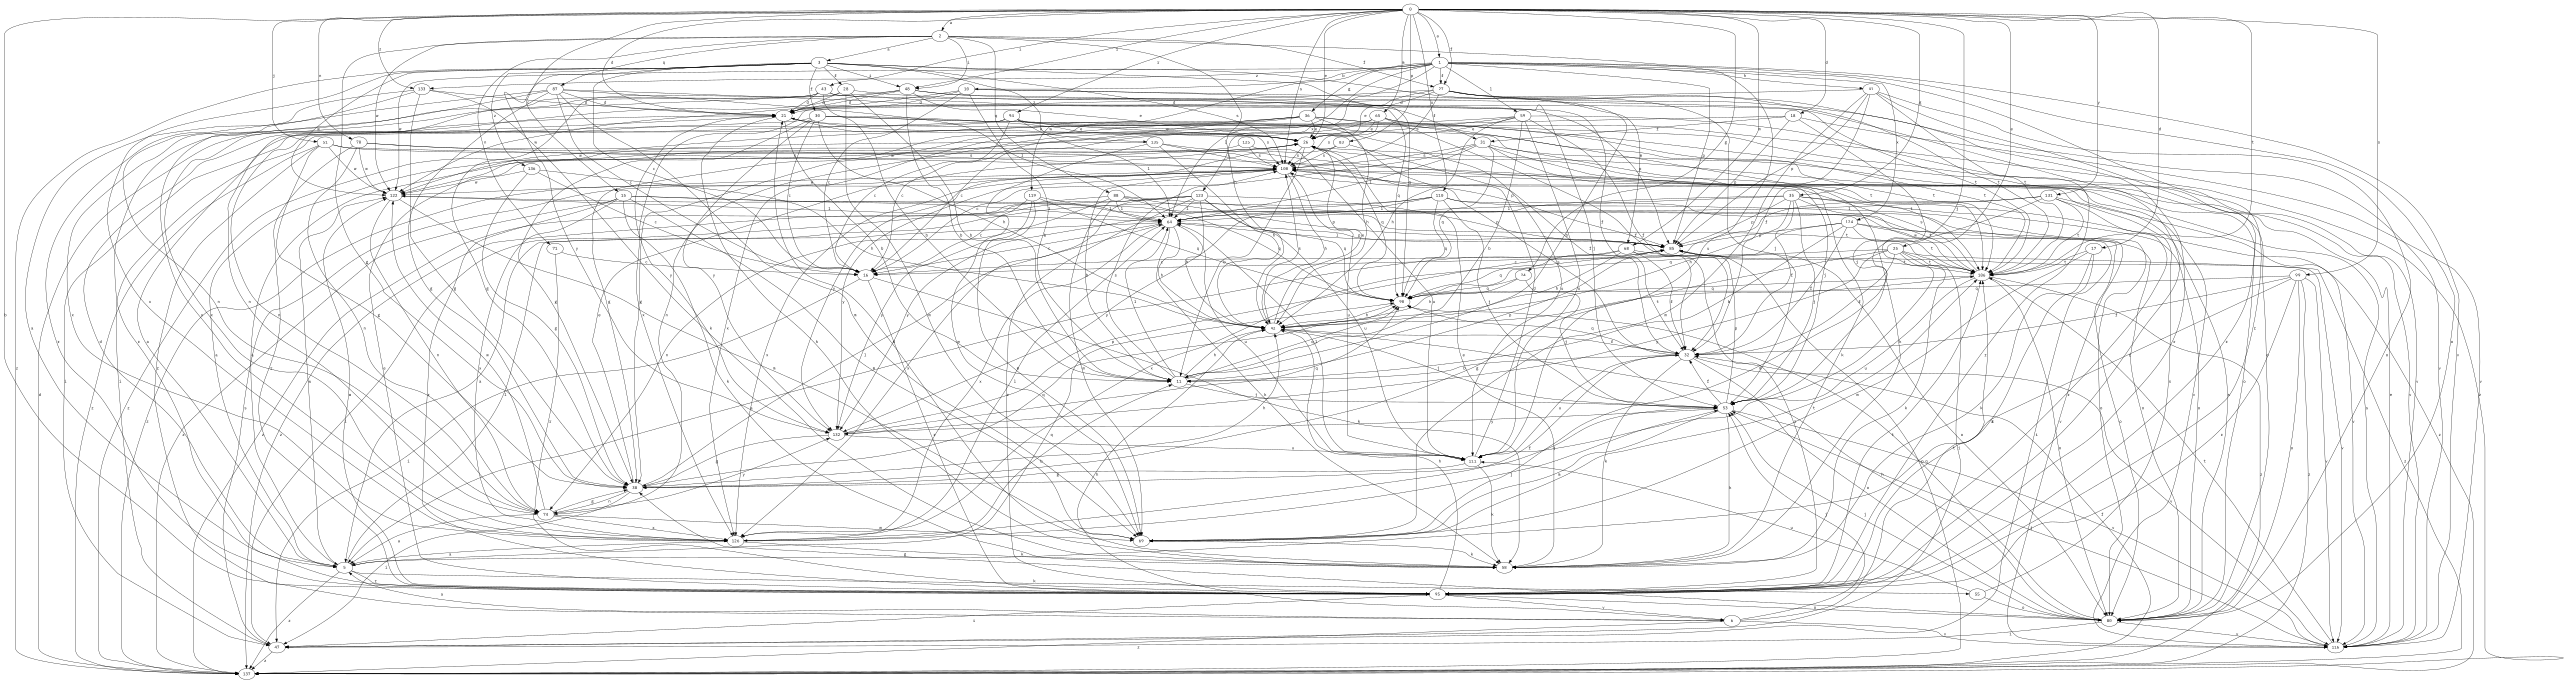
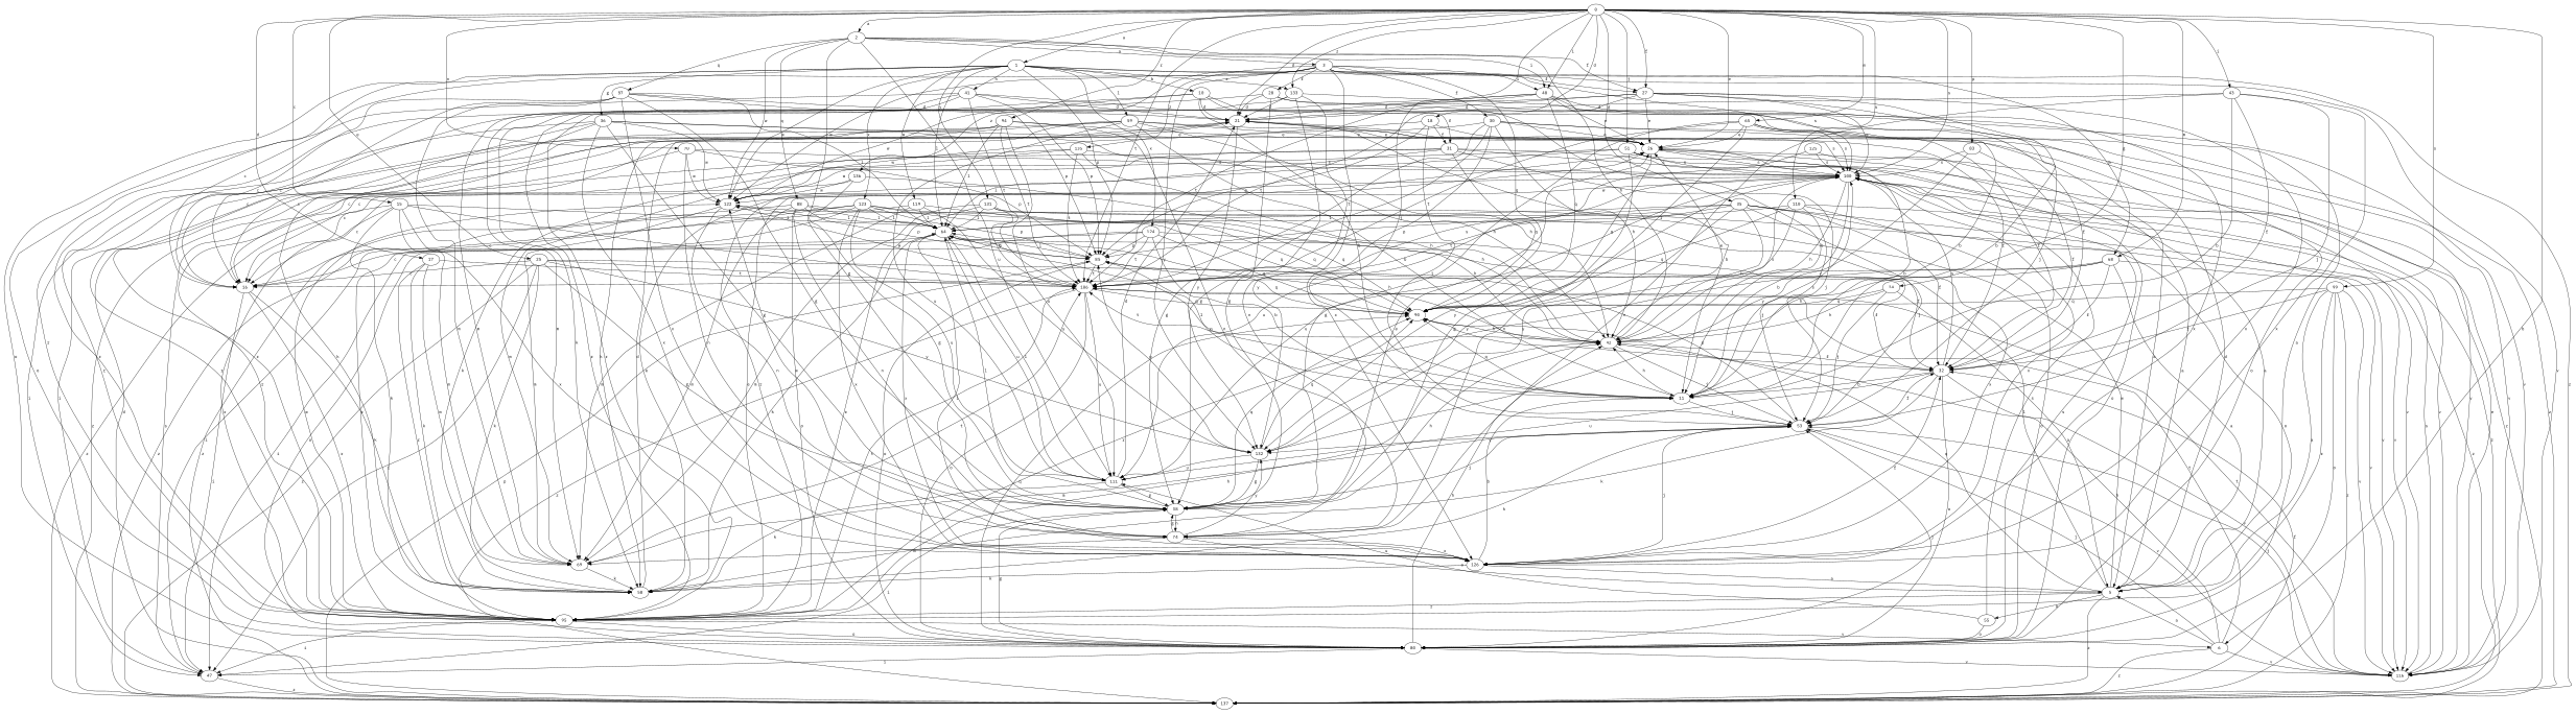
  strict digraph {
    fontname="IBM Plex Mono"
    node [fontname="IBM Plex Mono"]
    edge [fontname="IBM Plex Mono"]
    0
    1
    2
    6
    15
    17
    18
    21
    25
    26
    27
    n12 [label=24]
    35
    43
    n15 [label=48]
    51
    53
    65
    68
    70
    83
    94
    99
    100
    106
    110
    131
    133
    10
    36
    41
    59
    64
    80
    85
    95
    116
    119
    122
    123
    124
    3
    38
    42
-   71
    87
    88
    111
    137
    5
    126
    58
    69
    31
    132
    11
    16
    47
    32
    90
    74
    125
    28
    30
    135
    136
    55
    0 -> 1 [label=a]
    0 -> 2 [label=a]
    0 -> 6 [label=b]
    0 -> 15 [label=c]
    0 -> 17 [label=d]
    0 -> 18 [label=d]
    0 -> 21 [label=d]
    0 -> 25 [label=e]
    0 -> 26 [label=e]
    0 -> 27 [label=f]
    0 -> n12 [label=g]
    0 -> 35 [label=g]
    0 -> 43 [label=i]
    0 -> n15 [label=i]
    0 -> 51 [label=j]
    0 -> 53 [label=j]
    0 -> 65 [label=m]
    0 -> 68 [label=m]
    0 -> 70 [label=n]
    0 -> 83 [label=p]
    0 -> 94 [label=r]
    0 -> 99 [label=s]
    0 -> 100 [label=s]
    0 -> 106 [label=t]
    0 -> 110 [label=u]
    0 -> 131 [label=y]
    0 -> 133 [label=z]
    1 -> 27 [label=f]
    1 -> 133 [label=z]
    1 -> 10 [label=b]
    1 -> 36 [label=g]
    1 -> 41 [label=h]
    1 -> 59 [label=l]
    1 -> 64 [label=l]
    1 -> 80 [label=o]
    1 -> 85 [label=p]
    1 -> 95 [label=r]
    1 -> 116 [label=v]
    1 -> 119 [label=w]
    1 -> 122 [label=w]
    1 -> 123 [label=x]
    1 -> 124 [label=x]
    2 -> 27 [label=f]
    2 -> n15 [label=i]
    2 -> 122 [label=w]
    2 -> 3 [label=a]
    2 -> 38 [label=g]
    2 -> 42 [label=h]
-   2 -> 71 [label=n]
    2 -> 87 [label=q]
    2 -> 88 [label=q]
    2 -> 111 [label=u]
    6 -> 53 [label=j]
    6 -> 106 [label=t]
    6 -> 116 [label=v]
    6 -> 42 [label=h]
    6 -> 137 [label=z]
    6 -> 5 [label=a]
    15 -> 106 [label=t]
    15 -> 64 [label=l]
    15 -> 95 [label=r]
    15 -> 137 [label=z]
    15 -> 126 [label=x]
    15 -> 58 [label=k]
    15 -> 69 [label=m]
    17 -> 106 [label=t]
    17 -> 95 [label=r]
    17 -> 58 [label=k]
    17 -> 69 [label=m]
    18 -> 53 [label=j]
    18 -> 85 [label=p]
    18 -> 116 [label=v]
    18 -> 122 [label=w]
    18 -> 31 [label=f]
    21 -> 26 [label=e]
    21 -> 100 [label=s]
    21 -> 58 [label=k]
    21 -> 132 [label=y]
    21 -> 11 [label=b]
    25 -> 106 [label=t]
    25 -> 38 [label=g]
    25 -> 137 [label=z]
    25 -> 58 [label=k]
    25 -> 132 [label=y]
    25 -> 16 [label=c]
    25 -> 47 [label=i]
    25 -> 32 [label=f]
    26 -> 100 [label=s]
    26 -> 80 [label=o]
    26 -> 5 [label=a]
    26 -> 11 [label=b]
    26 -> 90 [label=q]
    27 -> 21 [label=d]
    27 -> 26 [label=e]
    27 -> 53 [label=j]
    27 -> 100 [label=s]
    27 -> 106 [label=t]
    27 -> 95 [label=r]
    27 -> 126 [label=x]
    27 -> 11 [label=b]
    n12 -> 53 [label=j]
    n12 -> 42 [label=h]
-   110 -> 5 [label=a]
+   n12 -> 5 [label=a]
    n12 -> 90 [label=q]
    35 -> 53 [label=j]
    35 -> 106 [label=t]
    35 -> 64 [label=l]
    35 -> 80 [label=o]
    35 -> 85 [label=p]
    35 -> 42 [label=h]
    35 -> 137 [label=z]
    35 -> 132 [label=y]
    35 -> 32 [label=f]
    43 -> 21 [label=d]
    43 -> 53 [label=j]
    43 -> 126 [label=x]
    43 -> 11 [label=b]
    43 -> 32 [label=f]
    43 -> 74 [label=n]
    n15 -> 21 [label=d]
    n15 -> 26 [label=e]
    n15 -> 106 [label=t]
    n15 -> 95 [label=r]
    n15 -> 126 [label=x]
    n15 -> 11 [label=b]
    n15 -> 90 [label=q]
    51 -> 100 [label=s]
    51 -> 95 [label=r]
    51 -> 116 [label=v]
    51 -> 122 [label=w]
    51 -> 38 [label=g]
    51 -> 137 [label=z]
    53 -> 85 [label=p]
    53 -> 116 [label=v]
    53 -> 58 [label=k]
    53 -> 69 [label=m]
    53 -> 132 [label=y]
    53 -> 32 [label=f]
    65 -> 26 [label=e]
    65 -> 100 [label=s]
    65 -> 106 [label=t]
    65 -> 38 [label=g]
    65 -> 137 [label=z]
    65 -> 32 [label=f]
    65 -> 74 [label=n]
    68 -> 95 [label=r]
    68 -> 116 [label=v]
    68 -> 42 [label=h]
    68 -> 5 [label=a]
    68 -> 16 [label=c]
    68 -> 32 [label=f]
    70 -> 100 [label=s]
    70 -> 85 [label=p]
    70 -> 95 [label=r]
    70 -> 122 [label=w]
    70 -> 74 [label=n]
    83 -> 100 [label=s]
    83 -> 132 [label=y]
    83 -> 32 [label=f]
    94 -> 26 [label=e]
    94 -> 106 [label=t]
    94 -> 64 [label=l]
    94 -> 111 [label=u]
    94 -> 16 [label=c]
    94 -> 47 [label=i]
    94 -> 74 [label=n]
    99 -> 80 [label=o]
    99 -> 95 [label=r]
    99 -> 116 [label=v]
    99 -> 137 [label=z]
    99 -> 5 [label=a]
    99 -> 32 [label=f]
    99 -> 90 [label=q]
    100 -> 122 [label=w]
    100 -> 42 [label=h]
    100 -> 111 [label=u]
    100 -> 137 [label=z]
    100 -> 126 [label=x]
    100 -> 132 [label=y]
    100 -> 11 [label=b]
    106 -> 100 [label=s]
    106 -> 80 [label=o]
    106 -> 122 [label=w]
    106 -> 111 [label=u]
    106 -> 137 [label=z]
    106 -> 90 [label=q]
    110 -> 53 [label=j]
    110 -> 64 [label=l]
    110 -> 80 [label=o]
    110 -> 116 [label=v]
    110 -> 132 [label=y]
    110 -> 90 [label=q]
    131 -> 106 [label=t]
    131 -> 64 [label=l]
    131 -> 95 [label=r]
    131 -> 116 [label=v]
    131 -> 126 [label=x]
    131 -> 69 [label=m]
    133 -> 21 [label=d]
    133 -> 38 [label=g]
    133 -> 5 [label=a]
    133 -> 58 [label=k]
    133 -> 74 [label=n]
    10 -> 21 [label=d]
    10 -> 116 [label=v]
    10 -> 122 [label=w]
    10 -> 31 [label=f]
    10 -> 11 [label=b]
    10 -> 16 [label=c]
    36 -> 26 [label=e]
    36 -> 95 [label=r]
    36 -> 122 [label=w]
    36 -> 38 [label=g]
    36 -> 42 [label=h]
    36 -> 126 [label=x]
    36 -> 58 [label=k]
    36 -> 16 [label=c]
    41 -> 21 [label=d]
    41 -> 106 [label=t]
    41 -> 80 [label=o]
    41 -> 85 [label=p]
    41 -> 95 [label=r]
    41 -> 69 [label=m]
    41 -> 32 [label=f]
    59 -> 26 [label=e]
    59 -> 95 [label=r]
    59 -> 42 [label=h]
    59 -> 111 [label=u]
    59 -> 11 [label=b]
    59 -> 16 [label=c]
    59 -> 47 [label=i]
    59 -> 32 [label=f]
    64 -> 85 [label=p]
    64 -> 42 [label=h]
    64 -> 111 [label=u]
    64 -> 126 [label=x]
    64 -> 58 [label=k]
    64 -> 16 [label=c]
    80 -> 53 [label=j]
    80 -> 100 [label=s]
    80 -> 116 [label=v]
    80 -> 38 [label=g]
    80 -> 42 [label=h]
    80 -> 47 [label=i]
    80 -> 90 [label=q]
    85 -> 106 [label=t]
    85 -> 64 [label=l]
    85 -> 80 [label=o]
    85 -> 90 [label=q]
    95 -> 6 [label=v]
    95 -> 26 [label=e]
    95 -> 106 [label=t]
    95 -> 80 [label=o]
    95 -> 122 [label=w]
    95 -> 42 [label=h]
    95 -> 47 [label=i]
    116 -> 26 [label=e]
    116 -> 53 [label=j]
    116 -> 100 [label=s]
    116 -> 106 [label=t]
    119 -> 64 [label=l]
    119 -> 69 [label=m]
    119 -> 132 [label=y]
    119 -> 16 [label=c]
    119 -> 90 [label=q]
    122 -> 64 [label=l]
    122 -> 69 [label=m]
    122 -> 74 [label=n]
    123 -> 64 [label=l]
    123 -> 85 [label=p]
    123 -> 95 [label=r]
    123 -> 42 [label=h]
    123 -> 111 [label=u]
    123 -> 137 [label=z]
    123 -> 126 [label=x]
    123 -> 47 [label=i]
    123 -> 90 [label=q]
    124 -> 106 [label=t]
    124 -> 80 [label=o]
    124 -> 85 [label=p]
    124 -> 11 [label=b]
    124 -> 47 [label=i]
    124 -> 32 [label=f]
    124 -> 90 [label=q]
    3 -> n15 [label=i]
    3 -> 68 [label=m]
    3 -> 100 [label=s]
    3 -> 122 [label=w]
    3 -> 137 [label=z]
    3 -> 126 [label=x]
    3 -> 132 [label=y]
    3 -> 16 [label=c]
    3 -> 90 [label=q]
    3 -> 28 [label=f]
    3 -> 30 [label=f]
    3 -> 135 [label=z]
    3 -> 136 [label=z]
    38 -> 26 [label=e]
    38 -> 53 [label=j]
    38 -> 64 [label=l]
    38 -> 42 [label=h]
    38 -> 47 [label=i]
    38 -> 90 [label=q]
    38 -> 74 [label=n]
    42 -> 26 [label=e]
    42 -> 53 [label=j]
    42 -> 100 [label=s]
    42 -> 106 [label=t]
    42 -> 32 [label=f]
-   71 -> 95 [label=r]
-   71 -> 16 [label=c]
    87 -> 21 [label=d]
    87 -> 64 [label=l]
    87 -> 85 [label=p]
    87 -> 95 [label=r]
    87 -> 38 [label=g]
    87 -> 126 [label=x]
    87 -> 69 [label=m]
    87 -> 16 [label=c]
    88 -> 64 [label=l]
    88 -> 80 [label=o]
    88 -> 85 [label=p]
    88 -> 137 [label=z]
    88 -> 69 [label=m]
    88 -> 90 [label=q]
    88 -> 74 [label=n]
    111 -> 21 [label=d]
    111 -> 64 [label=l]
    111 -> 38 [label=g]
    111 -> 58 [label=k]
    137 -> 21 [label=d]
    137 -> 85 [label=p]
    137 -> 32 [label=f]
    5 -> 21 [label=d]
    5 -> 64 [label=l]
    5 -> 95 [label=r]
    5 -> 122 [label=w]
    5 -> 137 [label=z]
    5 -> 90 [label=q]
    5 -> 55 [label=k]
    126 -> 53 [label=j]
    126 -> 64 [label=l]
    126 -> 5 [label=a]
    126 -> 58 [label=k]
    126 -> 11 [label=b]
    126 -> 32 [label=f]
    58 -> 21 [label=d]
    58 -> 26 [label=e]
    69 -> 106 [label=t]
    69 -> 58 [label=k]
    31 -> 53 [label=j]
    31 -> 100 [label=s]
    31 -> 64 [label=l]
    31 -> 116 [label=v]
    31 -> 58 [label=k]
    31 -> 16 [label=c]
    31 -> 90 [label=q]
    132 -> 85 [label=p]
    132 -> 38 [label=g]
    132 -> 111 [label=u]
    132 -> 90 [label=q]
    11 -> 53 [label=j]
    11 -> 100 [label=s]
    11 -> 64 [label=l]
    11 -> 85 [label=p]
    11 -> 42 [label=h]
    11 -> 90 [label=q]
    16 -> 95 [label=r]
    16 -> 58 [label=k]
    16 -> 47 [label=i]
    47 -> 100 [label=s]
    47 -> 137 [label=z]
    32 -> 100 [label=s]
    32 -> 80 [label=o]
    32 -> 116 [label=v]
    32 -> 111 [label=u]
    32 -> 58 [label=k]
    32 -> 11 [label=b]
    32 -> 90 [label=q]
    90 -> 42 [label=h]
    74 -> 122 [label=w]
    74 -> 38 [label=g]
    74 -> 5 [label=a]
    74 -> 126 [label=x]
    74 -> 69 [label=m]
    74 -> 132 [label=y]
    125 -> 100 [label=s]
    125 -> 111 [label=u]
    125 -> 5 [label=a]
    28 -> 21 [label=d]
    28 -> 80 [label=o]
    28 -> 38 [label=g]
    28 -> 69 [label=m]
    28 -> 11 [label=b]
    30 -> 26 [label=e]
    30 -> 106 [label=t]
    30 -> 116 [label=v]
    30 -> 38 [label=g]
    30 -> 42 [label=h]
    30 -> 5 [label=a]
    30 -> 132 [label=y]
    30 -> 16 [label=c]
    135 -> 100 [label=s]
    135 -> 106 [label=t]
    135 -> 42 [label=h]
    135 -> 137 [label=z]
    135 -> 69 [label=m]
    136 -> 122 [label=w]
    136 -> 38 [label=g]
    136 -> 42 [label=h]
    136 -> 16 [label=c]
    55 -> 100 [label=s]
    55 -> 80 [label=o]
    55 -> 111 [label=u]
  }
